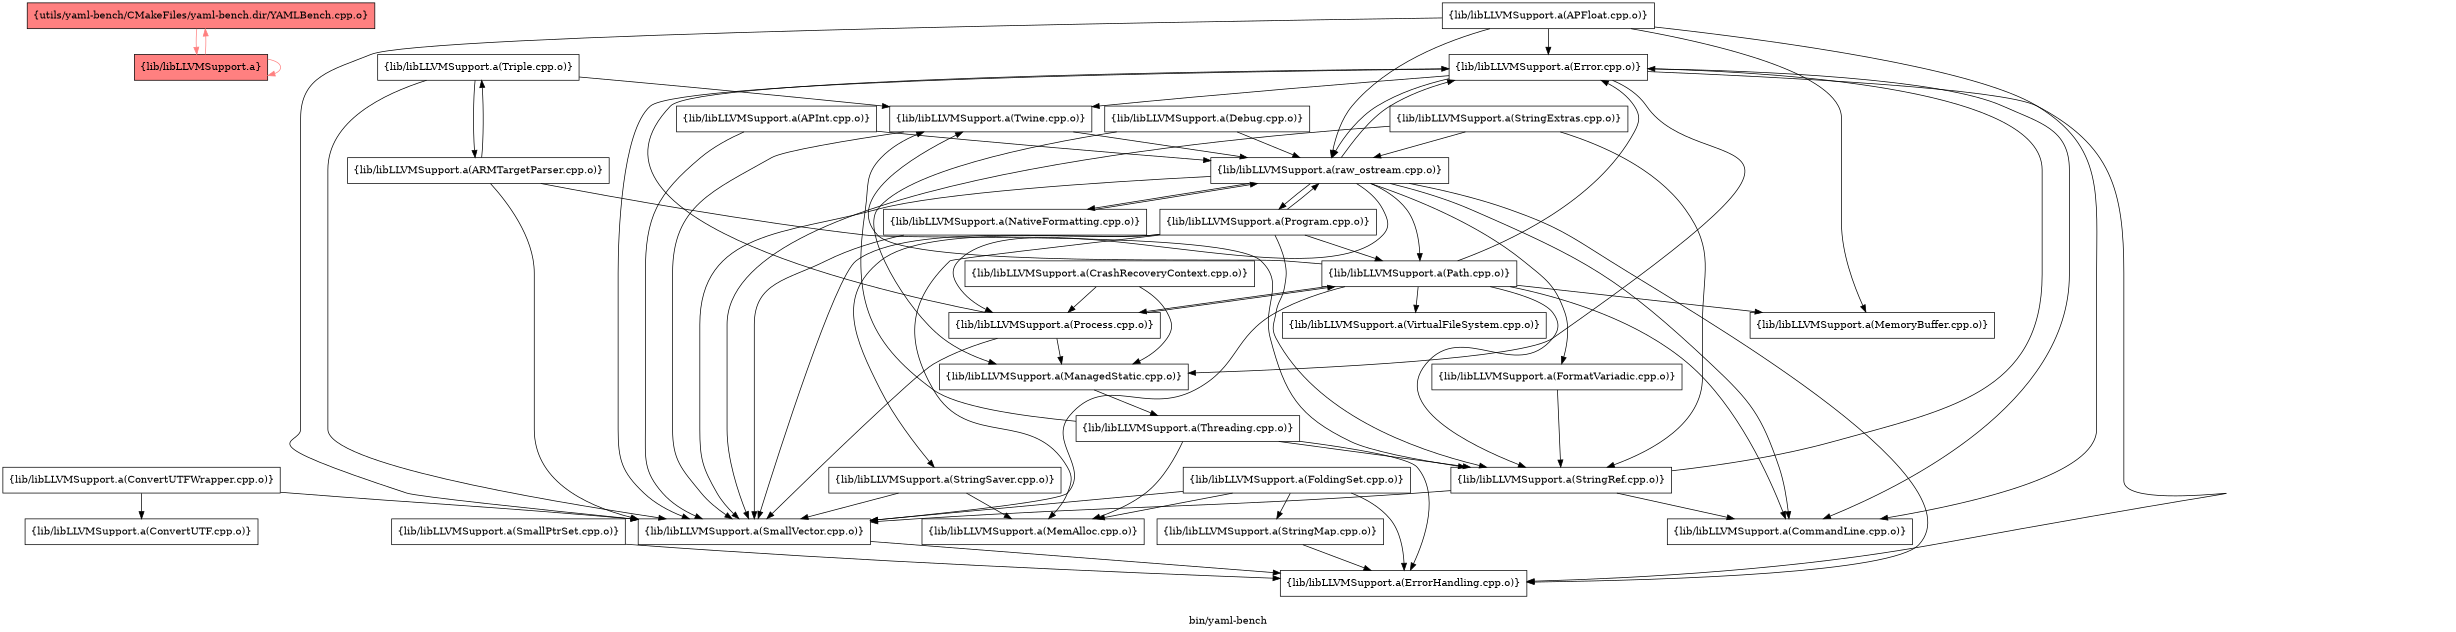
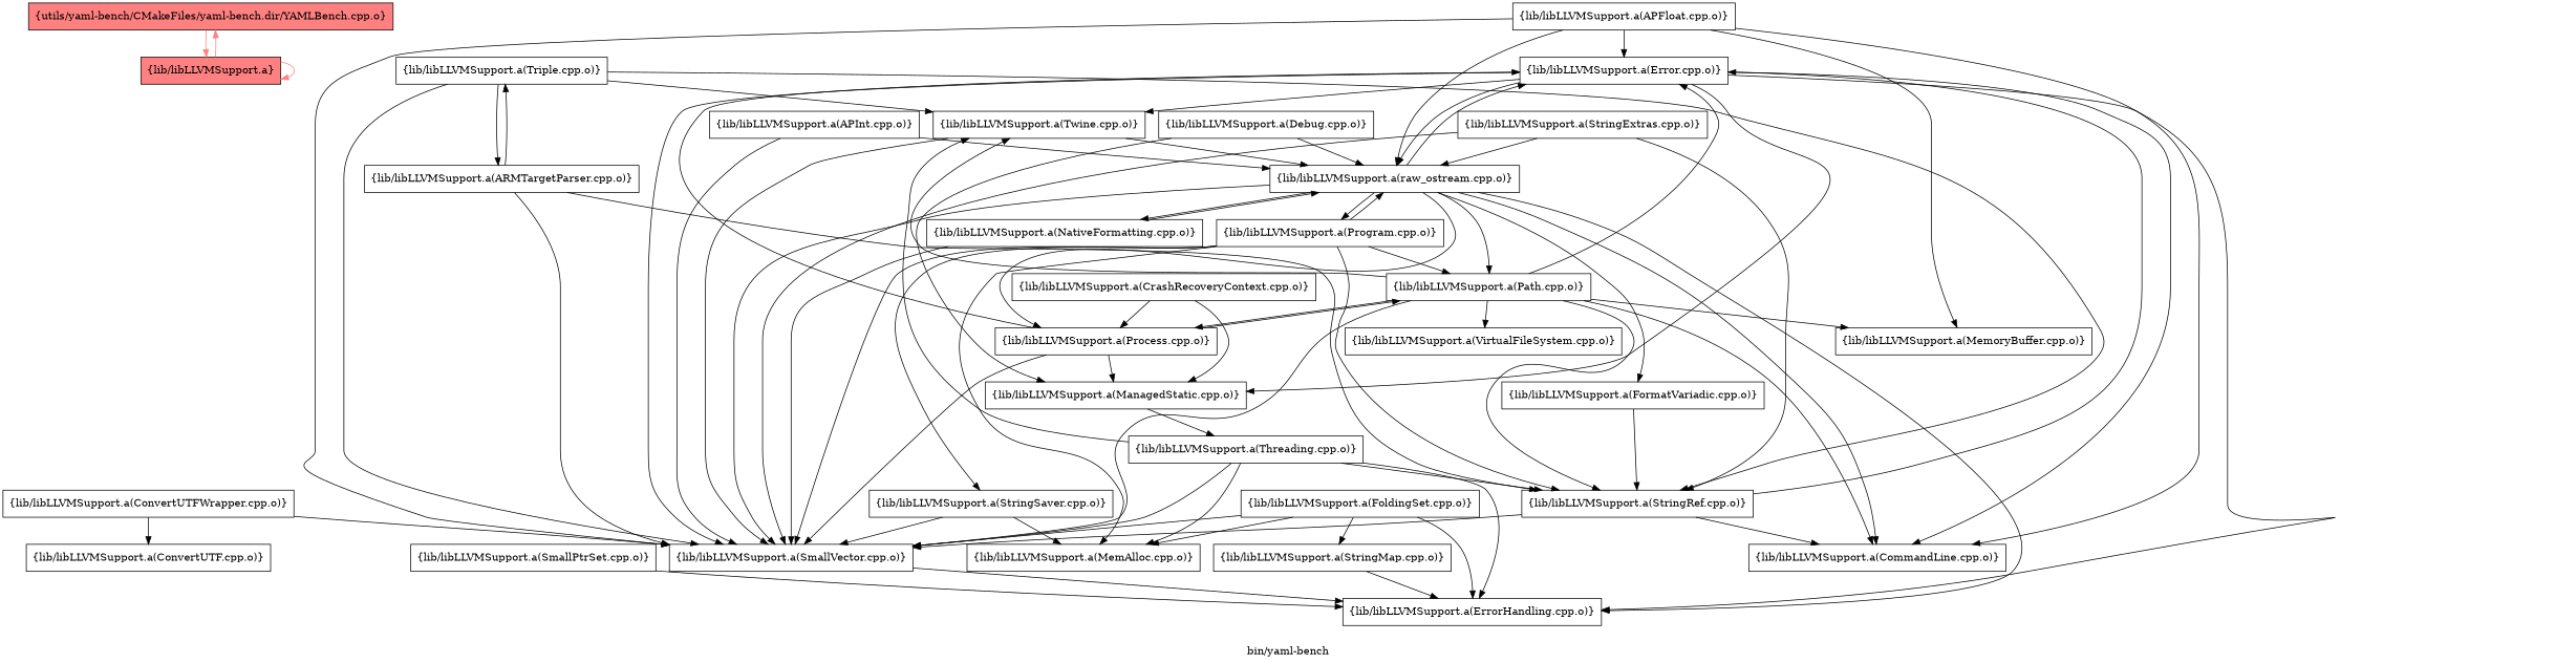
  digraph {
    label="bin/yaml-bench"
    rankdir=TB
    node [group=0 shape=box]
    n1 [fillcolor="1.000000 0.5 1" group=1 label="{utils/yaml-bench/CMakeFiles/yaml-bench.dir/YAMLBench.cpp.o}" style=filled]
    n2 [fillcolor="1.000000 0.5 1" group=1 label="{lib/libLLVMSupport.a}" style=filled]
    n3 [label="{lib/libLLVMSupport.a(ConvertUTFWrapper.cpp.o)}"]
    n4 [label="{lib/libLLVMSupport.a(ConvertUTF.cpp.o)}"]
    n5 [label="{lib/libLLVMSupport.a(SmallVector.cpp.o)}"]
    n6 [label="{lib/libLLVMSupport.a(ErrorHandling.cpp.o)}"]
    n7 [label="{lib/libLLVMSupport.a(Error.cpp.o)}"]
    n8 [label="{lib/libLLVMSupport.a(CommandLine.cpp.o)}"]
    n9 [label="{lib/libLLVMSupport.a(Twine.cpp.o)}"]
    n10 [label="{lib/libLLVMSupport.a(ManagedStatic.cpp.o)}"]
    n11 [label="{lib/libLLVMSupport.a(raw_ostream.cpp.o)}"]
    n12 [label="{lib/libLLVMSupport.a(Threading.cpp.o)}"]
    n13 [label="{lib/libLLVMSupport.a(NativeFormatting.cpp.o)}"]
    n14 [label="{lib/libLLVMSupport.a(FormatVariadic.cpp.o)}"]
    n15 [label="{lib/libLLVMSupport.a(Path.cpp.o)}"]
    n16 [label="{lib/libLLVMSupport.a(Process.cpp.o)}"]
    n17 [label="{lib/libLLVMSupport.a(Program.cpp.o)}"]
    n18 [label="{lib/libLLVMSupport.a(MemAlloc.cpp.o)}"]
    n19 [label="{lib/libLLVMSupport.a(StringRef.cpp.o)}"]
    n20 [label="{lib/libLLVMSupport.a(MemoryBuffer.cpp.o)}"]
    n21 [label="{lib/libLLVMSupport.a(VirtualFileSystem.cpp.o)}"]
    n22 [label="{lib/libLLVMSupport.a(StringSaver.cpp.o)}"]
    n23 [label="{lib/libLLVMSupport.a(Debug.cpp.o)}"]
    n24 [label="{lib/libLLVMSupport.a(SmallPtrSet.cpp.o)}"]
    n25 [label="{lib/libLLVMSupport.a(StringMap.cpp.o)}"]
    n26 [label="{lib/libLLVMSupport.a(APFloat.cpp.o)}"]
    n27 [label="{lib/libLLVMSupport.a(APInt.cpp.o)}"]
    n28 [label="{lib/libLLVMSupport.a(FoldingSet.cpp.o)}"]
    n29 [label="{lib/libLLVMSupport.a(Triple.cpp.o)}"]
    n30 [label="{lib/libLLVMSupport.a(ARMTargetParser.cpp.o)}"]
    n31 [label="{lib/libLLVMSupport.a(CrashRecoveryContext.cpp.o)}"]
    n32 [label="{lib/libLLVMSupport.a(StringExtras.cpp.o)}"]
    subgraph sub_1 {
      rank=same
      n1
    }
    n1 -> n2 [color="1.000000 0.5 1"]
    n2 -> n1 [color="1.000000 0.5 1"]
    n2 -> n2 [color="1.000000 0.5 1"]
    n3 -> n4
    n3 -> n5
    n5 -> n6
    n7 -> n5
    n7 -> n6
    n7 -> n8
    n7 -> n9
    n7 -> n10
    n7 -> n11
    n9 -> n5
    n9 -> n11
    n10 -> n12
    n11 -> n5
    n11 -> n6
    n11 -> n7
    n11 -> n8
    n11 -> n13
    n11 -> n14
    n11 -> n15
    n11 -> n16
    n11 -> n17
+   n12 -> n5
    n12 -> n6
    n12 -> n9
    n12 -> n18
    n12 -> n19
    n13 -> n5
    n13 -> n11
    n14 -> n19
    n15 -> n5
    n15 -> n7
    n15 -> n8
    n15 -> n9
    n15 -> n16
    n15 -> n19
    n15 -> n20
    n15 -> n21
    n16 -> n5
    n16 -> n7
    n16 -> n10
    n16 -> n15
    n17 -> n5
    n17 -> n11
    n17 -> n15
    n17 -> n18
    n17 -> n19
    n17 -> n22
    n19 -> n5
    n19 -> n7
    n19 -> n8
    n22 -> n5
    n22 -> n18
    n23 -> n10
    n23 -> n11
    n24 -> n6
    n25 -> n6
    n26 -> n5
    n26 -> n7
    n26 -> n8
    n26 -> n11
    n26 -> n20
    n27 -> n5
    n27 -> n11
    n28 -> n5
    n28 -> n6
    n28 -> n18
    n28 -> n25
    n29 -> n5
    n29 -> n9
+   n29 -> n19
    n29 -> n30
    n30 -> n5
    n30 -> n19
    n30 -> n29
    n31 -> n10
    n31 -> n16
    n32 -> n5
    n32 -> n11
    n32 -> n19
  }
